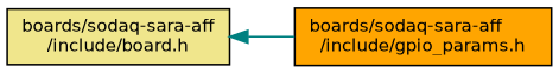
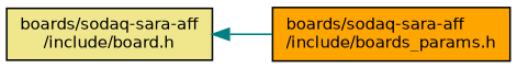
  digraph {
    rankdir=LR
    node [color=black fontname=Helvetica fontsize=10 shape=record style=filled]
    n1 [fillcolor=khaki fontcolor=black height=0.2 label="boards/sodaq-sara-aff\l/include/board.h" width=0.4]
-   n2 [fillcolor=orange height=0.2 label="boards/sodaq-sara-aff\l/include/gpio_params.h" width=0.4]
+   n2 [fillcolor=orange height=0.2 label="boards/sodaq-sara-aff\l/include/boards_params.h" width=0.4]
    n1 -> n2 [color=teal dir=back fontname=Helvetica fontsize=10 labelfontname=Helvetica labelfontsize=10 style=solid]
  }
